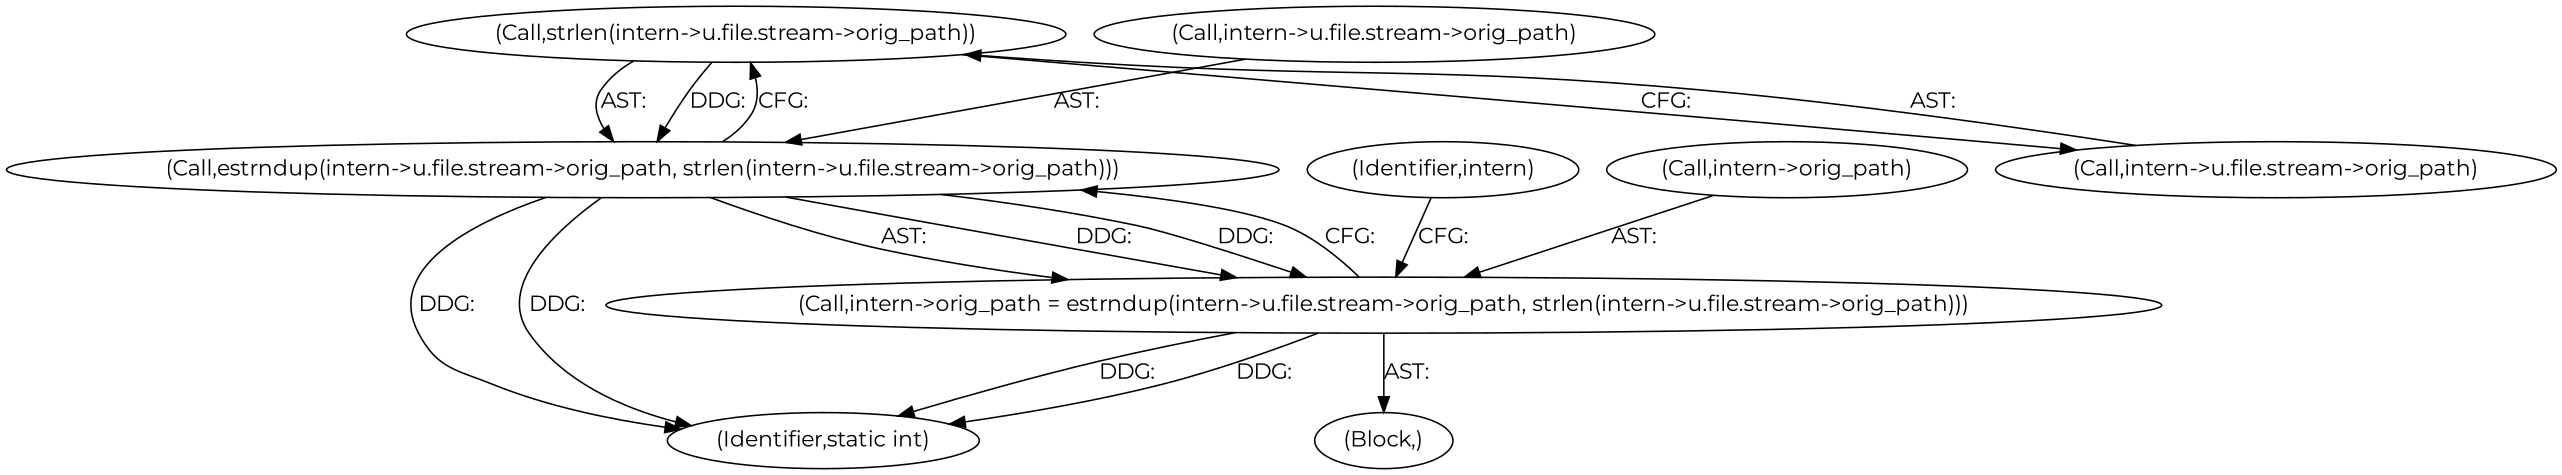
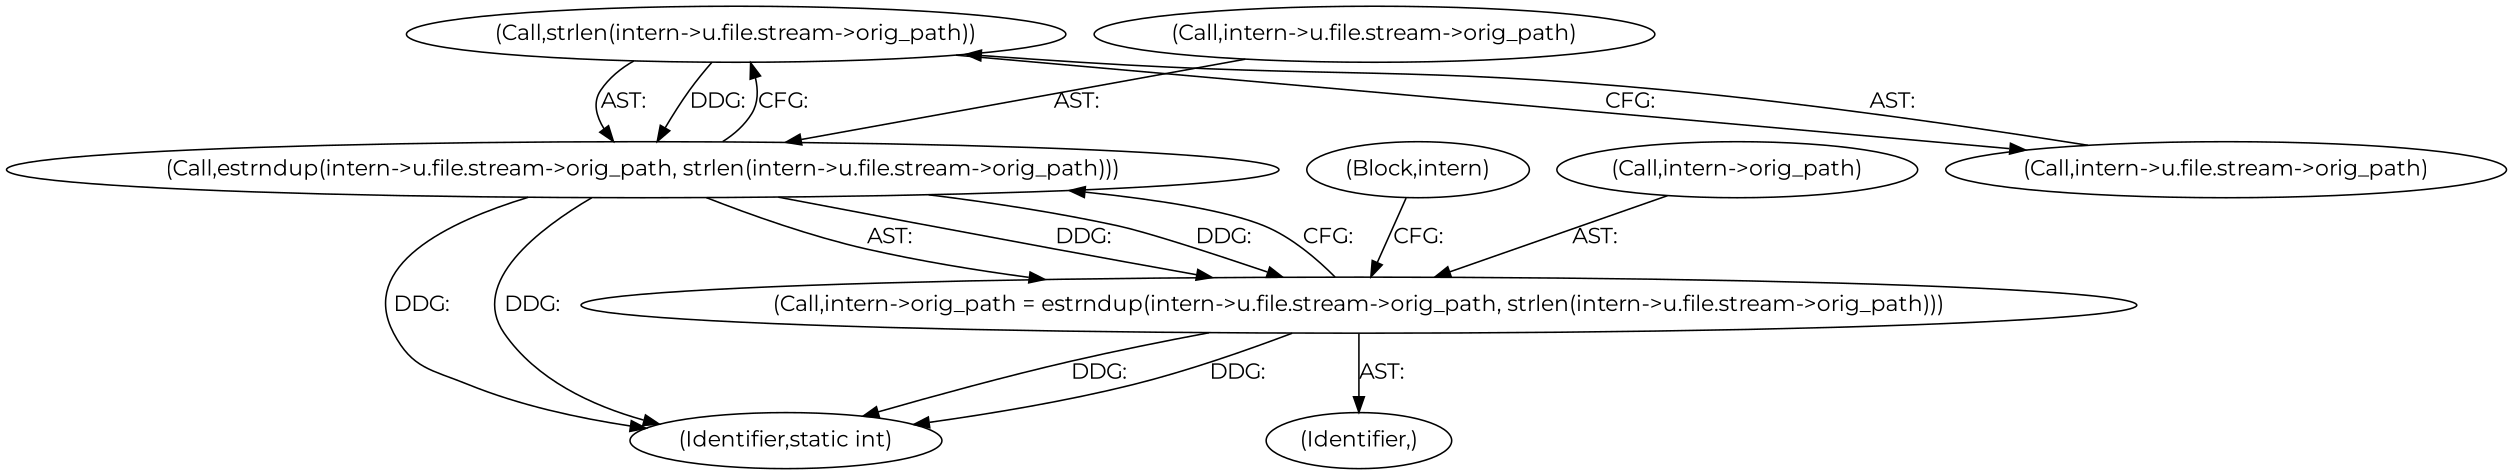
  digraph {
    fontname=Montserrat
    node [fontname=Montserrat]
    edge [fontname=Montserrat]
    n1 [label="(Call,strlen(intern->u.file.stream->orig_path))"]
    n2 [label="(Call,estrndup(intern->u.file.stream->orig_path, strlen(intern->u.file.stream->orig_path)))"]
    n3 [label="(Call,intern->u.file.stream->orig_path)"]
    n4 [label="(Call,intern->orig_path = estrndup(intern->u.file.stream->orig_path, strlen(intern->u.file.stream->orig_path)))"]
    n5 [label="(Identifier,static int)"]
-   n6 [label="(Block,)"]
-   n7 [label="(Identifier,intern)"]
+   n6 [label="(Identifier,)"]
+   n7 [label="(Block,intern)"]
    n8 [label="(Call,intern->u.file.stream->orig_path)"]
    n9 [label="(Call,intern->orig_path)"]
    n1 -> n2 [label="AST: "]
    n1 -> n2 [label="DDG: "]
    n1 -> n3 [label="CFG: "]
    n2 -> n1 [label="CFG: "]
    n2 -> n4 [label="AST: "]
    n2 -> n4 [label="DDG: "]
    n2 -> n4 [label="DDG: "]
    n2 -> n5 [label="DDG: "]
    n2 -> n5 [label="DDG: "]
    n3 -> n1 [label="AST: "]
    n4 -> n2 [label="CFG: "]
    n4 -> n5 [label="DDG: "]
    n4 -> n5 [label="DDG: "]
    n4 -> n6 [label="AST: "]
    n7 -> n4 [label="CFG: "]
    n8 -> n2 [label="AST: "]
    n9 -> n4 [label="AST: "]
  }
